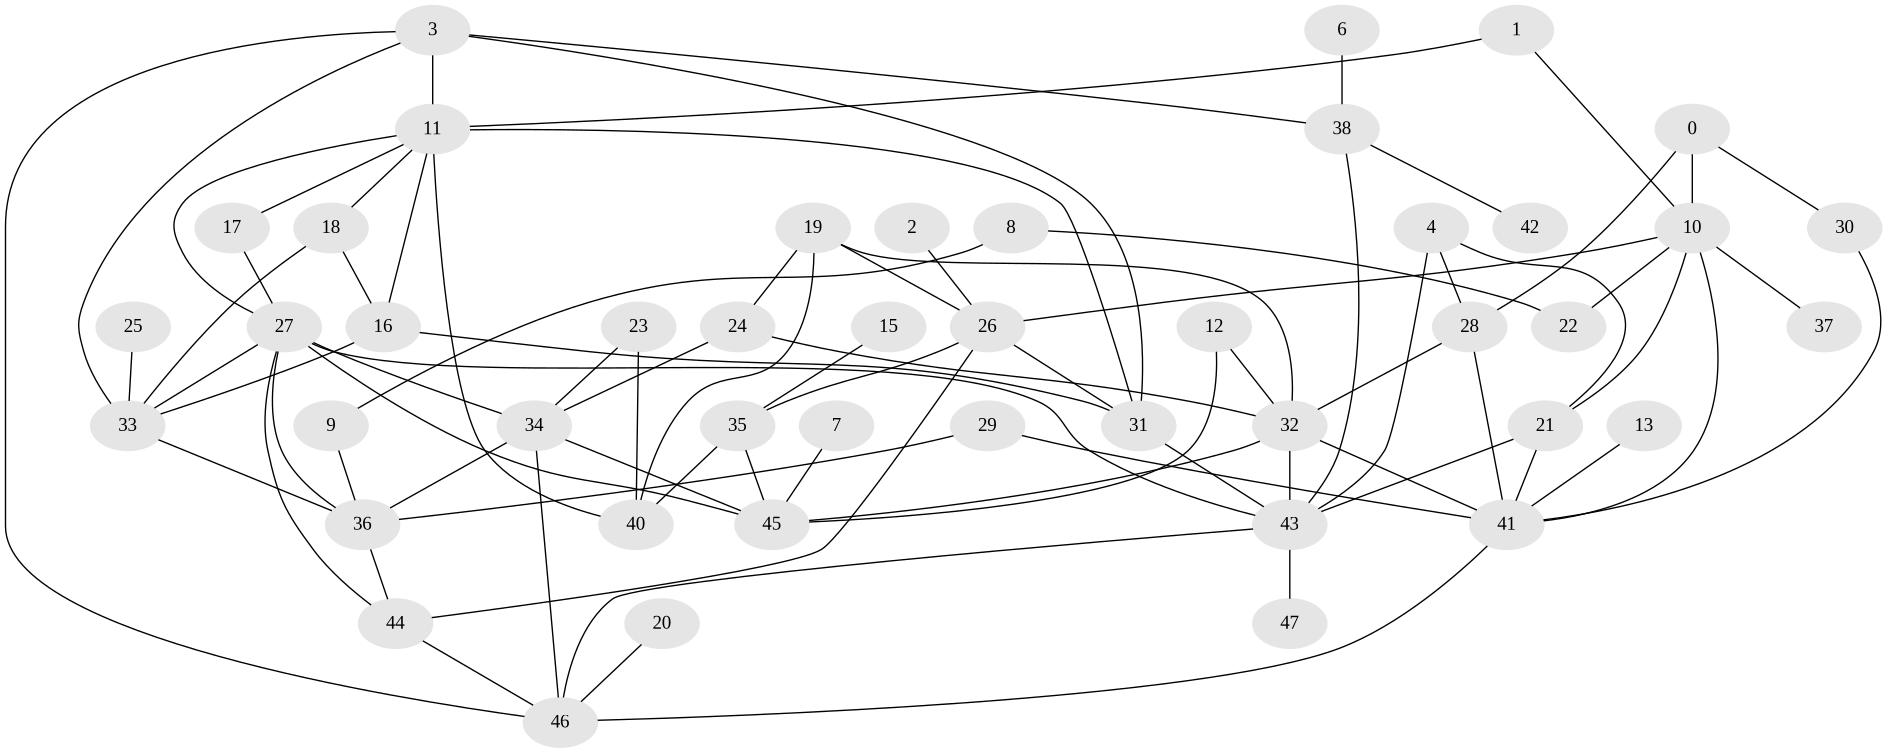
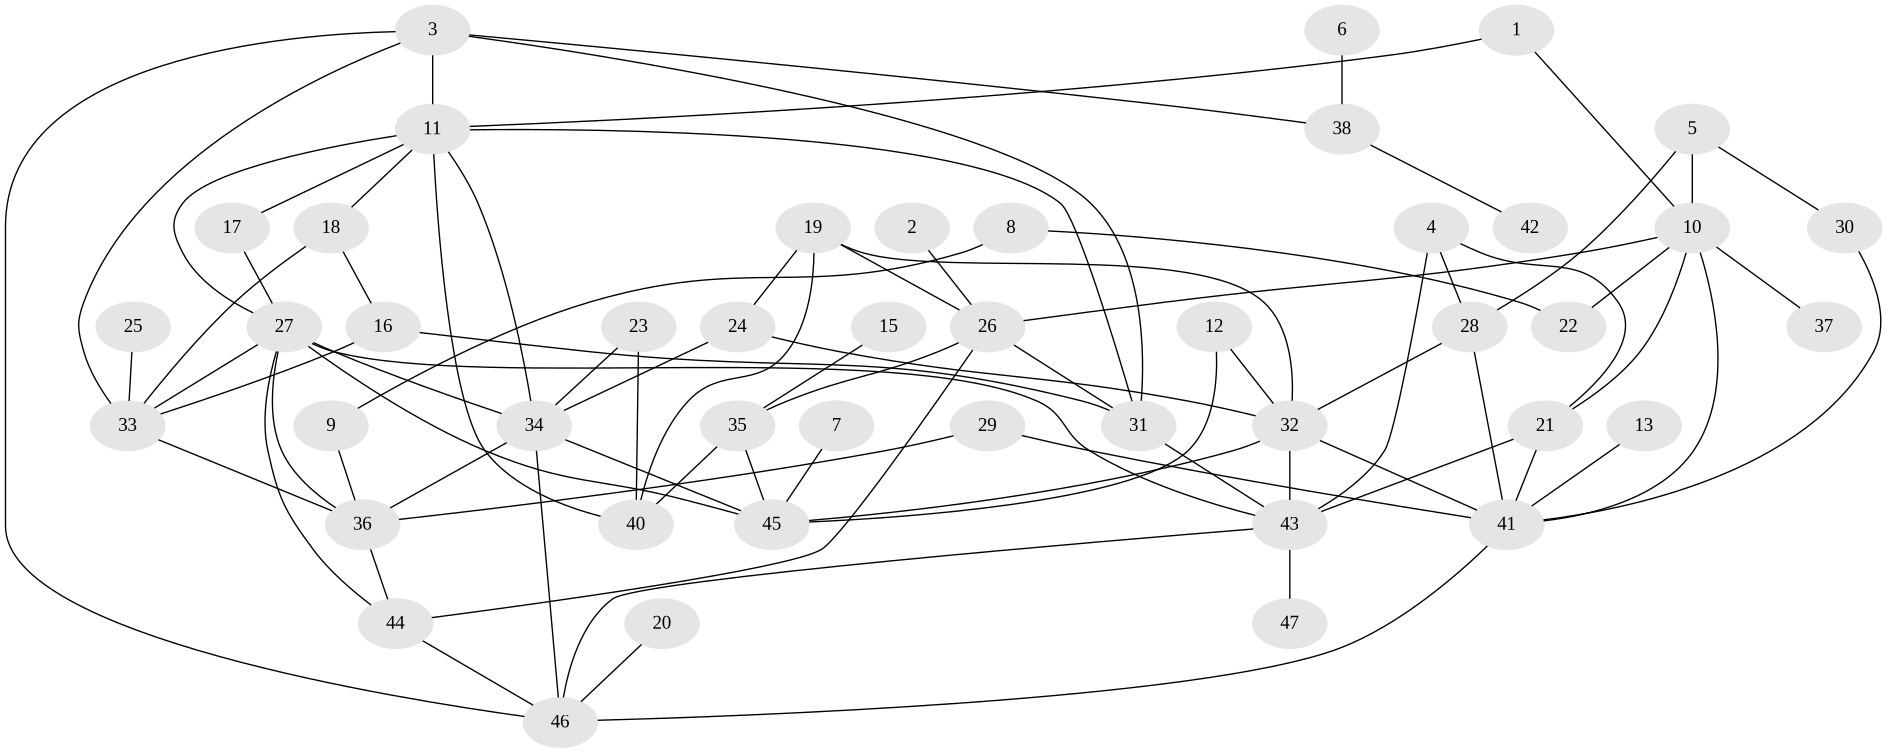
  graph {
    fontname="Liberation Serif"
    node [color=gray90 fontname="Liberation Serif" style=filled]
    edge [fontname="Liberation Serif" weight=1.0]
    1
    10
    11
    26
    21
    22
    37
    41
    31
    17
    18
    27
    34
    40
    2
    35
    44
    3
    33
    38
    46
    43
    36
    42
    4
    28
    32
    47
-   5 [label=0]
+   5
    30
    6
    7
    45
    8
    9
    16
    12
    13
    15
    19
    24
    20
    23
    25
    29
    1 -- 10
    1 -- 11
    10 -- 26
    10 -- 21
    10 -- 22
    10 -- 37
    10 -- 41
    11 -- 31
    11 -- 17
    11 -- 18
    11 -- 27
-   11 -- 16
+   11 -- 34
    11 -- 40
    26 -- 31
    26 -- 35
    26 -- 44
    21 -- 41
    21 -- 43
    41 -- 46
    31 -- 43
    17 -- 27
    18 -- 33
    18 -- 16
    27 -- 34
    27 -- 44
    27 -- 33
    27 -- 43
    27 -- 36
    27 -- 45
    34 -- 46
    34 -- 36
    34 -- 45
    2 -- 26
    35 -- 40
    35 -- 45
    44 -- 46
    3 -- 11
    3 -- 31
    3 -- 33
    3 -- 38
    3 -- 46
    33 -- 36
-   38 -- 43
    38 -- 42
    43 -- 46
    43 -- 47
    36 -- 44
    4 -- 21
    4 -- 43
    4 -- 28
    28 -- 41
    28 -- 32
    32 -- 41
    32 -- 43
    32 -- 45
    5 -- 10
    5 -- 28
    5 -- 30
    30 -- 41
    6 -- 38
    7 -- 45
    8 -- 22
    8 -- 9
    9 -- 36
    16 -- 31
    16 -- 33
    12 -- 32
    12 -- 45
    13 -- 41
    15 -- 35
    19 -- 26
    19 -- 40
    19 -- 32
    19 -- 24
    24 -- 34
    24 -- 32
    20 -- 46
    23 -- 34
    23 -- 40
    25 -- 33
    29 -- 41
    29 -- 36
  }
